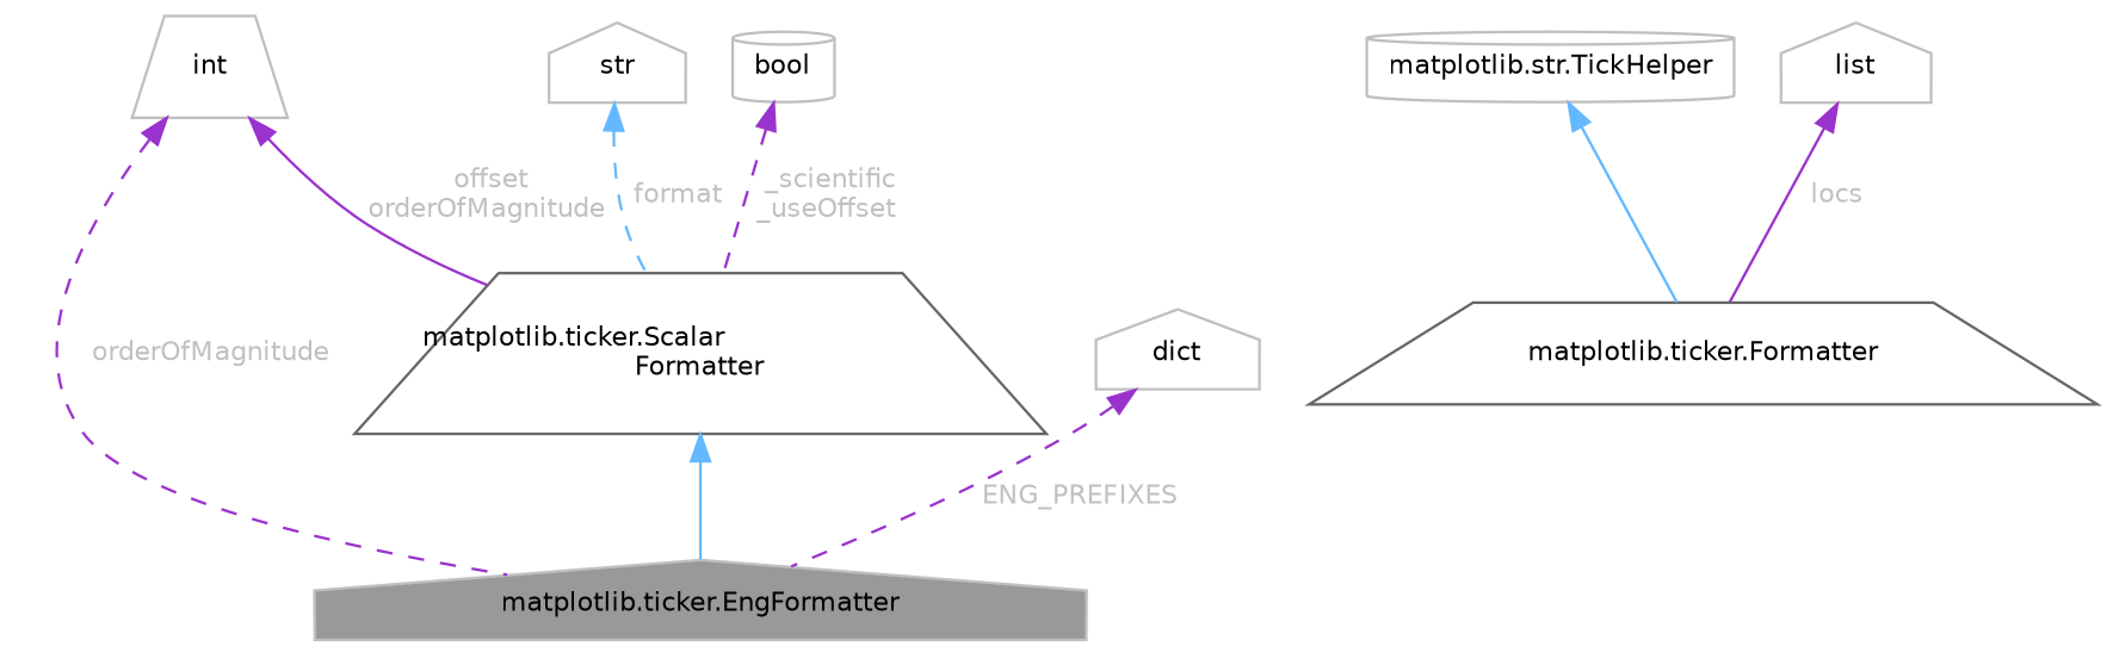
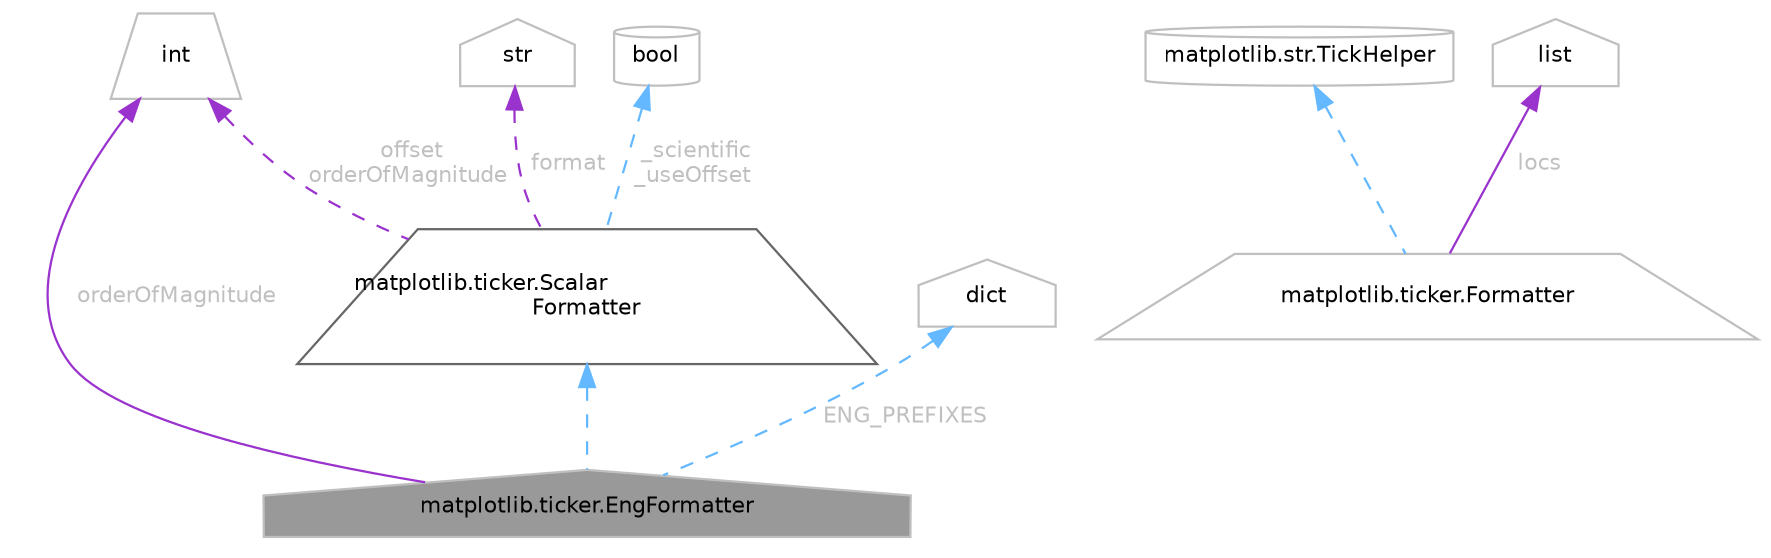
  digraph {
    node [color=grey75 fillcolor=white fontname=Helvetica fontsize=10 shape=house style=filled]
    edge [color=darkorchid3 dir=back fontname=Helvetica fontsize=10 labelfontname=Helvetica labelfontsize=10 style=dashed fontcolor=grey]
    n1 [fillcolor=grey60 fontcolor=black height=0.2 label="matplotlib.ticker.EngFormatter" width=0.4]
    n2 [color=gray40 height=0.2 label="matplotlib.ticker.Scalar\lFormatter" shape=trapezium width=0.4]
-   n3 [color=gray40 height=0.2 label="matplotlib.ticker.Formatter" shape=trapezium width=0.4]
+   n3 [height=0.2 label="matplotlib.ticker.Formatter" shape=trapezium width=0.4]
    n4 [height=0.2 label="matplotlib.str.TickHelper" shape=cylinder width=0.4]
    n5 [height=0.2 label=list width=0.4]
    n6 [height=0.2 label=int shape=trapezium width=0.4]
    n7 [height=0.2 label=str width=0.4]
    n8 [height=0.2 label=bool shape=cylinder width=0.4]
    n9 [height=0.2 label=dict width=0.4]
-   n2 -> n1 [color=steelblue1 style=solid fontcolor=""]
-   n4 -> n3 [color=steelblue1 style=solid fontcolor=""]
+   n2 -> n1 [color=steelblue1 fontcolor=""]
+   n4 -> n3 [color=steelblue1 fontcolor=""]
    n5 -> n3 [label=" locs" style=solid]
-   n6 -> n1 [label=" orderOfMagnitude"]
-   n6 -> n2 [label=" offset\norderOfMagnitude" style=solid]
-   n7 -> n2 [color=steelblue1 label=" format"]
-   n8 -> n2 [label=" _scientific\n_useOffset"]
-   n9 -> n1 [label=" ENG_PREFIXES"]
+   n6 -> n1 [label=" orderOfMagnitude" style=solid]
+   n6 -> n2 [label=" offset\norderOfMagnitude"]
+   n7 -> n2 [label=" format"]
+   n8 -> n2 [color=steelblue1 label=" _scientific\n_useOffset"]
+   n9 -> n1 [color=steelblue1 label=" ENG_PREFIXES"]
  }
